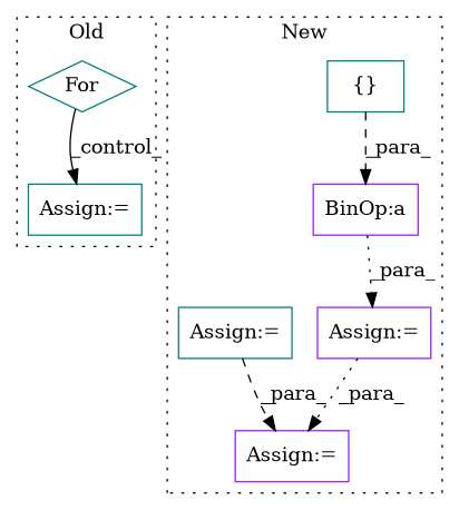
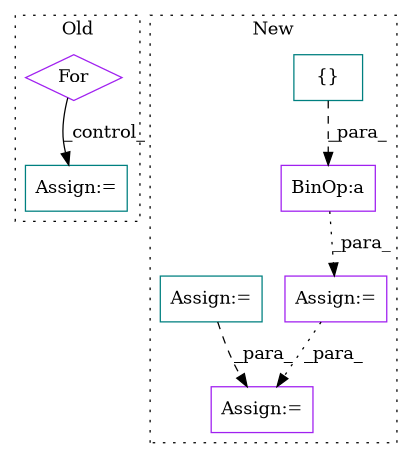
  digraph {
    node [a=68 l=3 shape=box color=teal]
    edge [style=dashed]
-   n1 [a=107 l="4,22" label=For s="1954,1970" shape=diamond]
+   n1 [a=107 l="4,22" label=For s="1954,1970" shape=diamond color=purple]
    n2 [l=4 label="Assign:=" s=1997]
    n3 [a=59 l="1,0" label="{}" s="1898,1900"]
    n4 [label="Assign:=" s=2099 color=purple]
    n5 [label="Assign:=" s=1601]
    n6 [label="Assign:=" s=1874 color=purple]
    n7 [a=82 label="BinOp:a" s=1901 color=purple]
    subgraph cluster_1 {
      label=Old
      style=dotted
      n1
      n2
    }
    subgraph cluster_2 {
      label=New
      style=dotted
      n3
      n4
      n5
      n6
      n7
    }
    n1 -> n2 [label=_control_ style=solid]
    n3 -> n7 [label=_para_]
    n5 -> n4 [label=_para_]
    n6 -> n4 [label=_para_ style=dotted]
    n7 -> n6 [label=_para_ style=dotted]
  }
